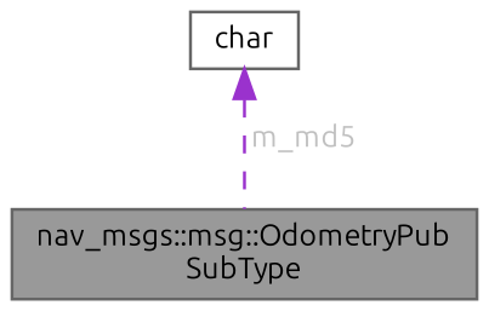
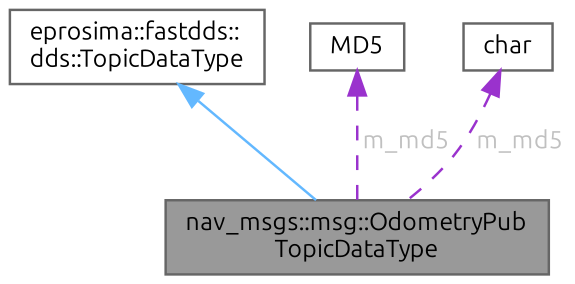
  digraph {
    fontname=Ubuntu
    node [color=gray40 fillcolor=white fontname=Ubuntu fontsize=10 shape=box style=filled]
    edge [color=darkorchid3 dir=back fontname=Ubuntu fontsize=10 labelfontname=Helvetica labelfontsize=10 style=dashed fontcolor=grey]
-   n1 [fillcolor=grey60 fontcolor=black height=0.2 label="nav_msgs::msg::OdometryPub\lSubType" width=0.4]
+   n1 [fillcolor=grey60 fontcolor=black height=0.2 label="nav_msgs::msg::OdometryPub\lTopicDataType" width=0.4]
+   n2 [height=0.2 label="eprosima::fastdds::\ldds::TopicDataType" width=0.4]
+   n3 [height=0.2 label=MD5 width=0.4]
    n4 [height=0.2 label=char width=0.4]
+   n2 -> n1 [color=steelblue1 style=solid fontcolor=""]
+   n3 -> n1 [label=" m_md5"]
    n4 -> n1 [label=" m_md5"]
  }
